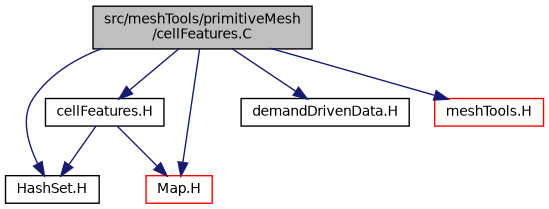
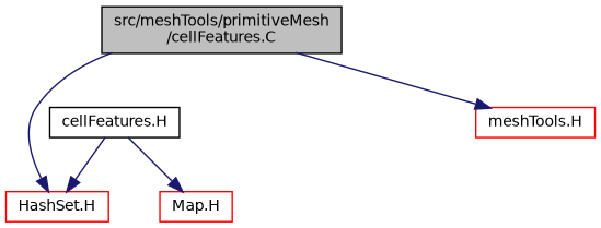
  digraph {
    node [color=black fontname=Helvetica fontsize=10 shape=record]
    edge [color=midnightblue fontname=Helvetica fontsize=10 labelfontname=Helvetica labelfontsize=10 style=solid]
    n1 [fillcolor=grey75 fontcolor=black height=0.2 label="src/meshTools/primitiveMesh\l/cellFeatures.C" style=filled width=0.4]
    n2 [height=0.2 label="cellFeatures.H" width=0.4]
-   n3 [height=0.2 label="HashSet.H" width=0.4]
+   n3 [color=red height=0.2 label="HashSet.H" width=0.4]
    n4 [color=red height=0.2 label="Map.H" width=0.4]
-   n5 [height=0.2 label="demandDrivenData.H" width=0.4]
    n6 [color=red height=0.2 label="meshTools.H" width=0.4]
-   n1 -> n2
    n1 -> n3
-   n1 -> n4
-   n1 -> n5
    n1 -> n6
    n2 -> n3
    n2 -> n4
  }
